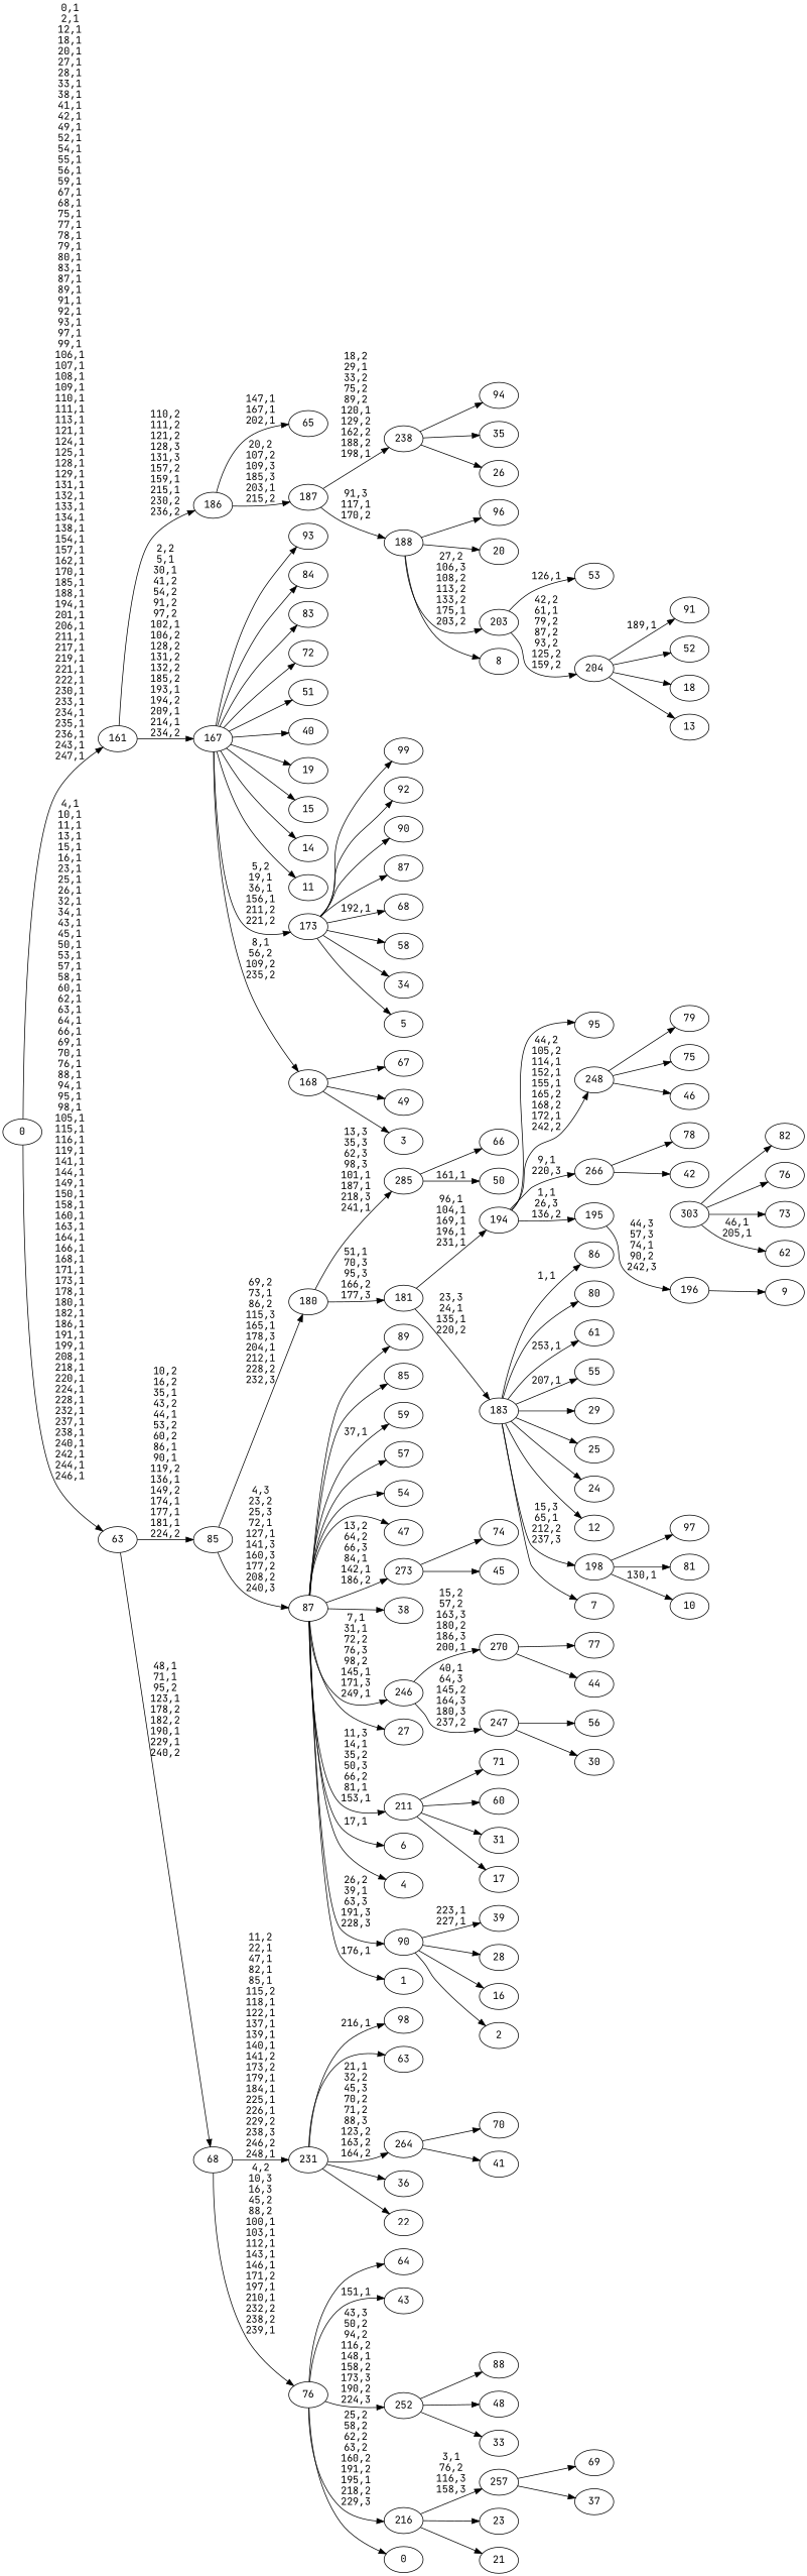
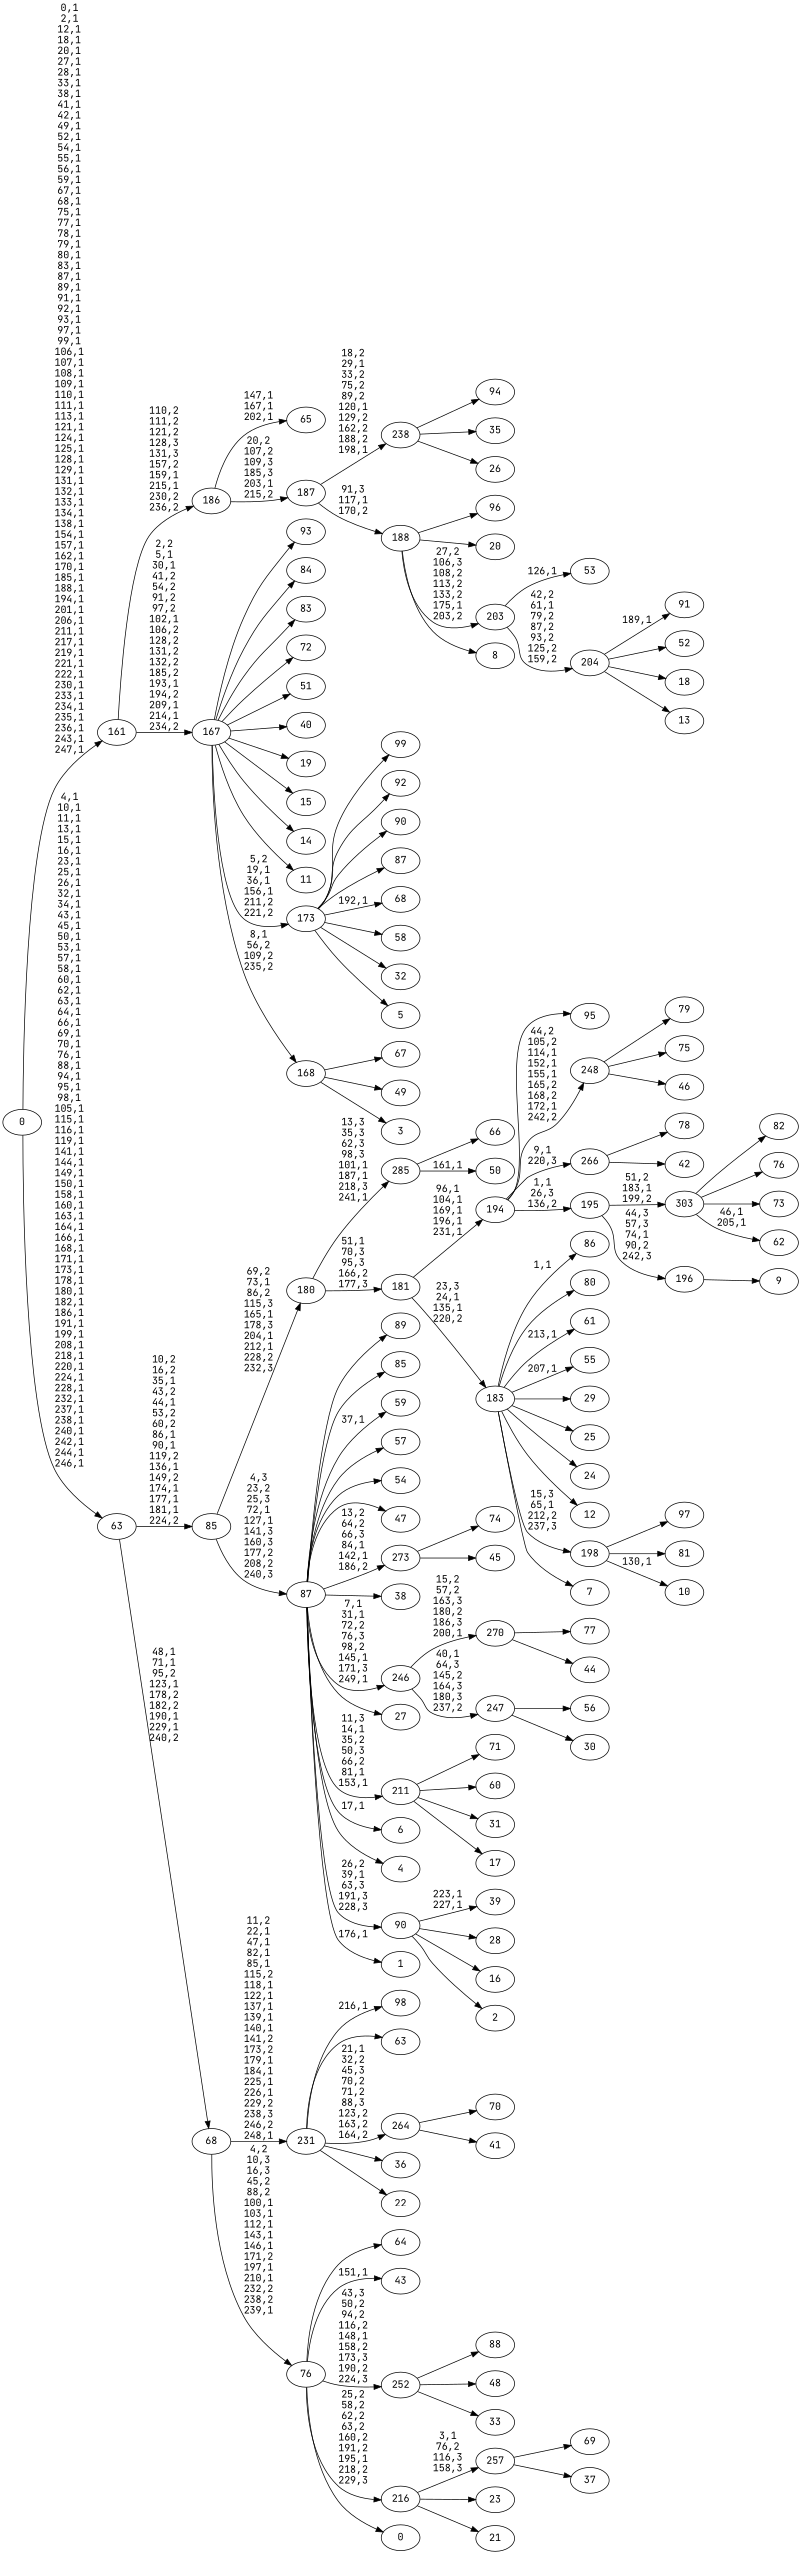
  digraph {
    fontname="JetBrains Mono"
    rankdir=LR
    node [fontname="JetBrains Mono"]
    edge [fontname="JetBrains Mono"]
    n1 [label=99]
    n2 [label=98]
    n3 [label=97]
    n4 [label=96]
    n5 [label=95]
    n6 [label=94]
    n7 [label=93]
    n8 [label=92]
    n9 [label=91]
    n10 [label=90]
    n11 [label=89]
    n12 [label=88]
    n13 [label=87]
    n14 [label=86]
    n15 [label=85]
    n16 [label=84]
    n17 [label=83]
    n18 [label=82]
    n19 [label=81]
    n20 [label=80]
    n21 [label=79]
    n22 [label=78]
    n23 [label=77]
    n24 [label=76]
    n25 [label=75]
    n26 [label=74]
    n27 [label=73]
    n28 [label=72]
    n29 [label=71]
    n30 [label=70]
    n31 [label=69]
    n32 [label=68]
    n33 [label=67]
    n34 [label=66]
    n35 [label=65]
    n36 [label=64]
    n37 [label=63]
    n38 [label=62]
    303
    n40 [label=61]
    n41 [label=60]
    n42 [label=59]
    n43 [label=58]
    n44 [label=57]
    n45 [label=56]
    n46 [label=55]
    n47 [label=54]
    n48 [label=53]
    n49 [label=52]
    n50 [label=51]
    n51 [label=50]
    285
    n53 [label=49]
    n54 [label=48]
    n55 [label=47]
    n56 [label=46]
    n57 [label=248]
    n58 [label=45]
    273
    n60 [label=44]
    270
    n62 [label=43]
    n63 [label=42]
    266
    n65 [label=41]
    264
    n67 [label=40]
    n68 [label=39]
    n69 [label=38]
    n70 [label=37]
    257
    n72 [label=36]
    n73 [label=35]
-   n74 [label=34]
+   n74 [label=32]
    n75 [label=33]
    252
    n77 [label=31]
    n78 [label=30]
    247
    246
    n81 [label=29]
    n82 [label=28]
    n83 [label=27]
    n84 [label=26]
    238
    n86 [label=25]
    n87 [label=24]
    n88 [label=23]
    n89 [label=22]
    231
    n91 [label=21]
    216
    n93 [label=20]
    n94 [label=19]
    n95 [label=18]
    n96 [label=17]
    211
    n98 [label=16]
    n99 [label=15]
    n100 [label=14]
    n101 [label=13]
    204
    203
    n104 [label=12]
    n105 [label=11]
    n106 [label=10]
    198
    n108 [label=9]
    196
    195
    194
    n112 [label=8]
    188
    187
    186
    n116 [label=7]
    183
    181
    180
    n120 [label=6]
    n121 [label=5]
    173
    n123 [label=4]
    n124 [label=3]
    168
    167
    161
    n128 [label=2]
    90
    n130 [label=1]
    87
    85
    n133 [label=0]
    76
    68
    63
    0
    303 -> n18
    303 -> n24
    303 -> n27
    303 -> n38 [label="46,1\n205,1"]
    285 -> n34
    285 -> n51 [label="161,1"]
    n57 -> n21
    n57 -> n25
    n57 -> n56
    273 -> n26
    273 -> n58
    270 -> n23
    270 -> n60
    266 -> n22
    266 -> n63
    264 -> n30
    264 -> n65
    257 -> n31
    257 -> n70
    252 -> n12
    252 -> n54
    252 -> n75
    247 -> n45
    247 -> n78
    246 -> 270 [label="15,2\n57,2\n163,3\n180,2\n186,3\n200,1"]
    246 -> 247 [label="40,1\n64,3\n145,2\n164,3\n180,3\n237,2"]
    238 -> n6
    238 -> n73
    238 -> n84
    231 -> n2 [label="216,1"]
    231 -> n37
    231 -> 264 [label="21,1\n32,2\n45,3\n70,2\n71,2\n88,3\n123,2\n163,2\n164,2"]
    231 -> n72
    231 -> n89
    216 -> 257 [label="3,1\n76,2\n116,3\n158,3"]
    216 -> n88
    216 -> n91
    211 -> n29
    211 -> n41
    211 -> n77
    211 -> n96
    204 -> n9 [label="189,1"]
    204 -> n49
    204 -> n95
    204 -> n101
    203 -> n48 [label="126,1"]
    203 -> 204 [label="42,2\n61,1\n79,2\n87,2\n93,2\n125,2\n159,2"]
    198 -> n3
    198 -> n19
    198 -> n106 [label="130,1"]
    196 -> n108
+   195 -> 303 [label="51,2\n183,1\n199,2"]
    195 -> 196 [label="44,3\n57,3\n74,1\n90,2\n242,3"]
    194 -> n5
    194 -> n57 [label="44,2\n105,2\n114,1\n152,1\n155,1\n165,2\n168,2\n172,1\n242,2"]
    194 -> 266 [label="9,1\n220,3"]
    194 -> 195 [label="1,1\n26,3\n136,2"]
    188 -> n4
    188 -> n93
    188 -> 203 [label="27,2\n106,3\n108,2\n113,2\n133,2\n175,1\n203,2"]
    188 -> n112
    187 -> 238 [label="18,2\n29,1\n33,2\n75,2\n89,2\n120,1\n129,2\n162,2\n188,2\n198,1"]
    187 -> 188 [label="91,3\n117,1\n170,2"]
    186 -> n35 [label="147,1\n167,1\n202,1"]
    186 -> 187 [label="20,2\n107,2\n109,3\n185,3\n203,1\n215,2"]
    183 -> n14 [label="1,1"]
    183 -> n20
-   183 -> n40 [label="253,1"]
+   183 -> n40 [label="213,1"]
    183 -> n46 [label="207,1"]
    183 -> n81
    183 -> n86
    183 -> n87
    183 -> n104
    183 -> 198 [label="15,3\n65,1\n212,2\n237,3"]
    183 -> n116
    181 -> 194 [label="96,1\n104,1\n169,1\n196,1\n231,1"]
    181 -> 183 [label="23,3\n24,1\n135,1\n220,2"]
    180 -> 285 [label="13,3\n35,3\n62,3\n98,3\n101,1\n187,1\n218,3\n241,1"]
    180 -> 181 [label="51,1\n70,3\n95,3\n166,2\n177,3"]
    173 -> n1
    173 -> n8
    173 -> n10
    173 -> n13
    173 -> n32 [label="192,1"]
    173 -> n43
    173 -> n74
    173 -> n121
    168 -> n33
    168 -> n53
    168 -> n124
    167 -> n7
    167 -> n16
    167 -> n17
    167 -> n28
    167 -> n50
    167 -> n67
    167 -> n94
    167 -> n99
    167 -> n100
    167 -> n105
    167 -> 173 [label="5,2\n19,1\n36,1\n156,1\n211,2\n221,2"]
    167 -> 168 [label="8,1\n56,2\n109,2\n235,2"]
    161 -> 186 [label="110,2\n111,2\n121,2\n128,3\n131,3\n157,2\n159,1\n215,1\n230,2\n236,2"]
    161 -> 167 [label="2,2\n5,1\n30,1\n41,2\n54,2\n91,2\n97,2\n102,1\n106,2\n128,2\n131,2\n132,2\n185,2\n193,1\n194,2\n209,1\n214,1\n234,2"]
    90 -> n68 [label="223,1\n227,1"]
    90 -> n82
    90 -> n98
    90 -> n128
    87 -> n11
    87 -> n15
    87 -> n42 [label="37,1"]
    87 -> n44
    87 -> n47
    87 -> n55
    87 -> 273 [label="13,2\n64,2\n66,3\n84,1\n142,1\n186,2"]
    87 -> n69
    87 -> 246 [label="7,1\n31,1\n72,2\n76,3\n98,2\n145,1\n171,3\n249,1"]
    87 -> n83
    87 -> 211 [label="11,3\n14,1\n35,2\n50,3\n66,2\n81,1\n153,1"]
    87 -> n120 [label="17,1"]
    87 -> n123
    87 -> 90 [label="26,2\n39,1\n63,3\n191,3\n228,3"]
    87 -> n130 [label="176,1"]
    85 -> 180 [label="69,2\n73,1\n86,2\n115,3\n165,1\n178,3\n204,1\n212,1\n228,2\n232,3"]
    85 -> 87 [label="4,3\n23,2\n25,3\n72,1\n127,1\n141,3\n160,3\n177,2\n208,2\n240,3"]
    76 -> n36
    76 -> n62 [label="151,1"]
    76 -> 252 [label="43,3\n50,2\n94,2\n116,2\n148,1\n158,2\n173,3\n190,2\n224,3"]
    76 -> 216 [label="25,2\n58,2\n62,2\n63,2\n160,2\n191,2\n195,1\n218,2\n229,3"]
    76 -> n133
    68 -> 231 [label="11,2\n22,1\n47,1\n82,1\n85,1\n115,2\n118,1\n122,1\n137,1\n139,1\n140,1\n141,2\n173,2\n179,1\n184,1\n225,1\n226,1\n229,2\n238,3\n246,2\n248,1"]
    68 -> 76 [label="4,2\n10,3\n16,3\n45,2\n88,2\n100,1\n103,1\n112,1\n143,1\n146,1\n171,2\n197,1\n210,1\n232,2\n238,2\n239,1"]
    63 -> 85 [label="10,2\n16,2\n35,1\n43,2\n44,1\n53,2\n60,2\n86,1\n90,1\n119,2\n136,1\n149,2\n174,1\n177,1\n181,1\n224,2"]
    63 -> 68 [label="48,1\n71,1\n95,2\n123,1\n178,2\n182,2\n190,1\n229,1\n240,2"]
    0 -> 161 [label="0,1\n2,1\n12,1\n18,1\n20,1\n27,1\n28,1\n33,1\n38,1\n41,1\n42,1\n49,1\n52,1\n54,1\n55,1\n56,1\n59,1\n67,1\n68,1\n75,1\n77,1\n78,1\n79,1\n80,1\n83,1\n87,1\n89,1\n91,1\n92,1\n93,1\n97,1\n99,1\n106,1\n107,1\n108,1\n109,1\n110,1\n111,1\n113,1\n121,1\n124,1\n125,1\n128,1\n129,1\n131,1\n132,1\n133,1\n134,1\n138,1\n154,1\n157,1\n162,1\n170,1\n185,1\n188,1\n194,1\n201,1\n206,1\n211,1\n217,1\n219,1\n221,1\n222,1\n230,1\n233,1\n234,1\n235,1\n236,1\n243,1\n247,1"]
    0 -> 63 [label="4,1\n10,1\n11,1\n13,1\n15,1\n16,1\n23,1\n25,1\n26,1\n32,1\n34,1\n43,1\n45,1\n50,1\n53,1\n57,1\n58,1\n60,1\n62,1\n63,1\n64,1\n66,1\n69,1\n70,1\n76,1\n88,1\n94,1\n95,1\n98,1\n105,1\n115,1\n116,1\n119,1\n141,1\n144,1\n149,1\n150,1\n158,1\n160,1\n163,1\n164,1\n166,1\n168,1\n171,1\n173,1\n178,1\n180,1\n182,1\n186,1\n191,1\n199,1\n208,1\n218,1\n220,1\n224,1\n228,1\n232,1\n237,1\n238,1\n240,1\n242,1\n244,1\n246,1"]
  }
